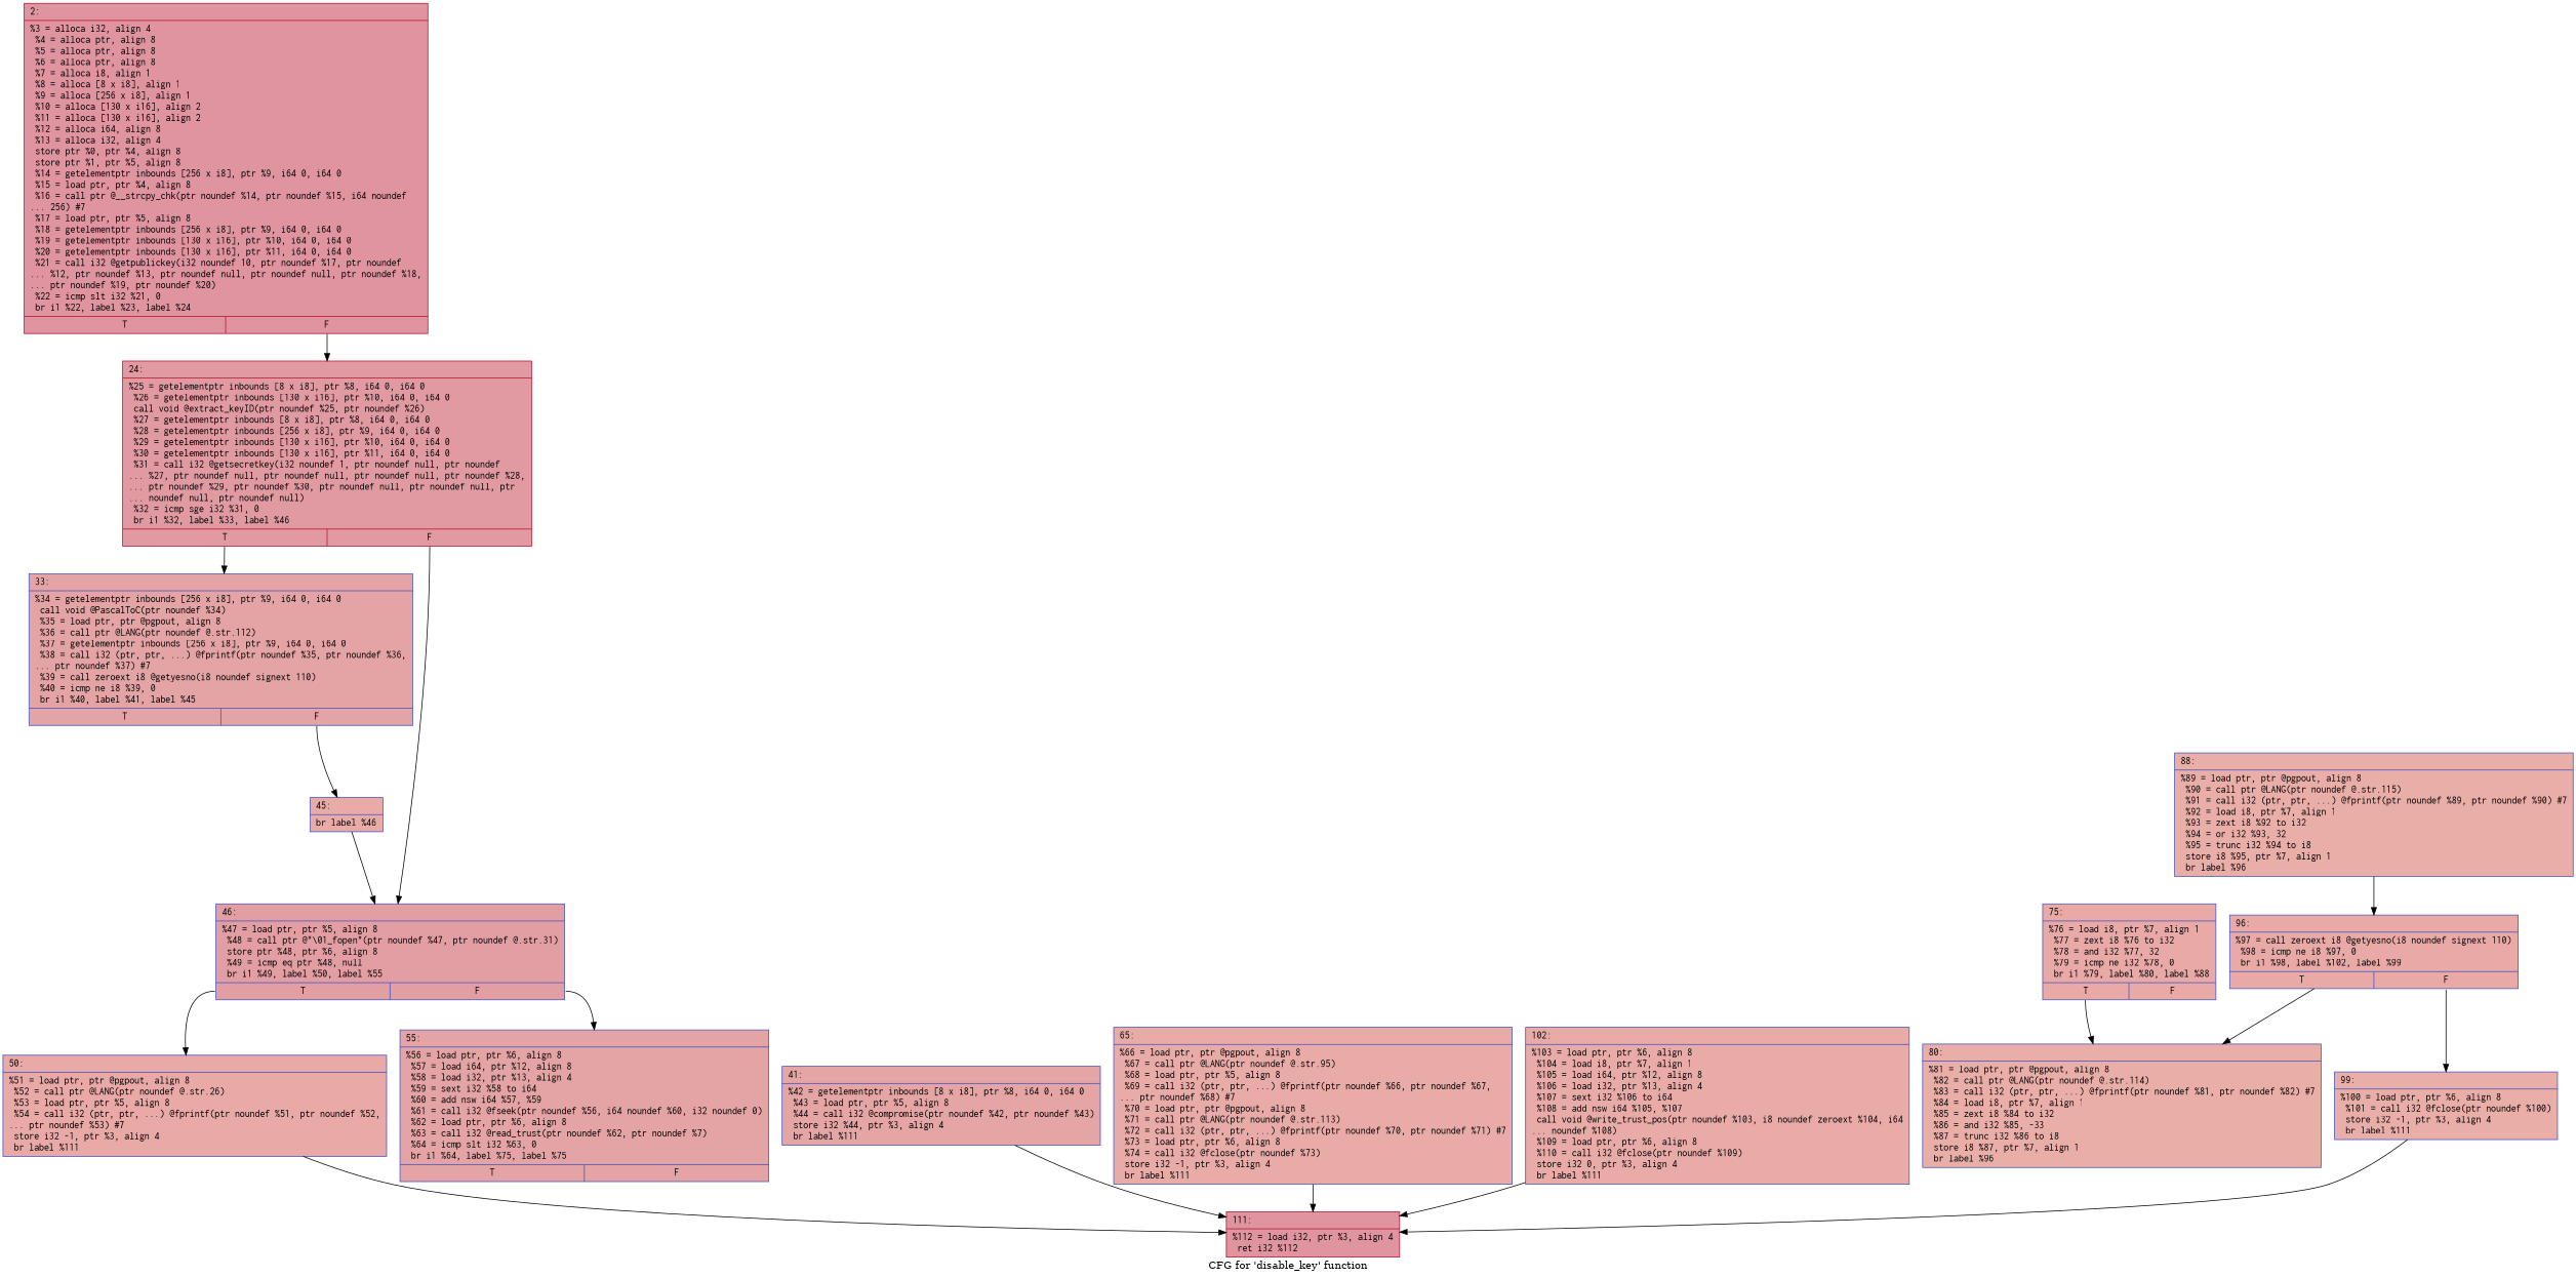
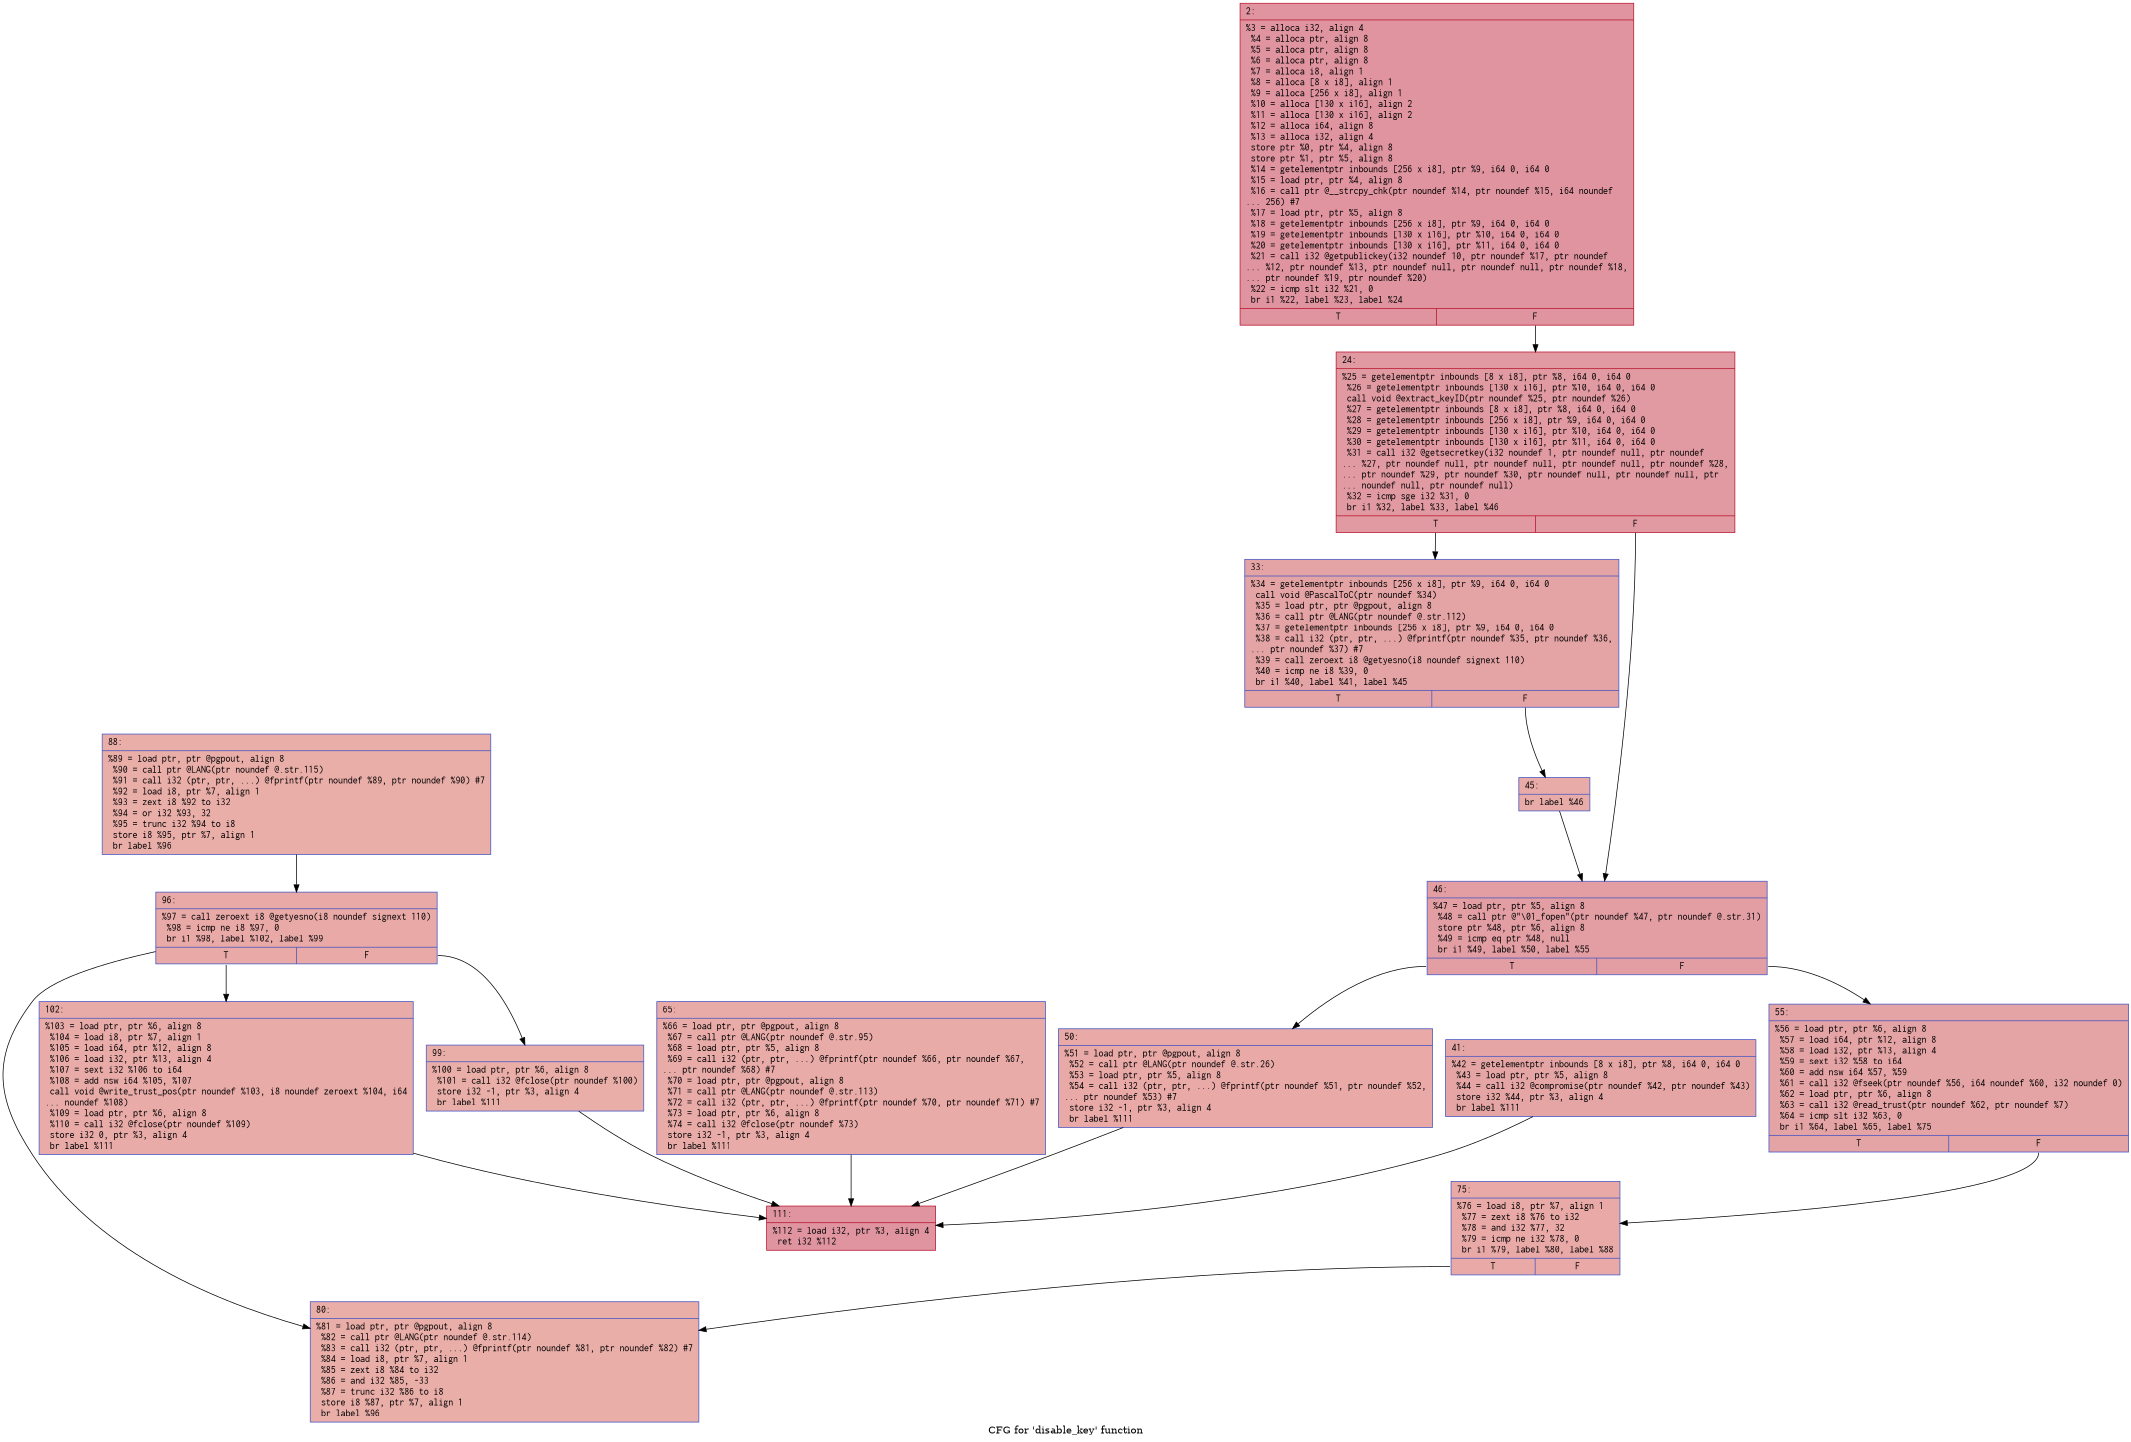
  digraph {
    label="CFG for 'disable_key' function"
    node [color="#3d50c3ff" fillcolor="#cc403a70" fontname=Courier shape=record style=filled]
    n1 [color="#b70d28ff" fillcolor="#b70d2870" label="{2:\l|  %3 = alloca i32, align 4\l  %4 = alloca ptr, align 8\l  %5 = alloca ptr, align 8\l  %6 = alloca ptr, align 8\l  %7 = alloca i8, align 1\l  %8 = alloca [8 x i8], align 1\l  %9 = alloca [256 x i8], align 1\l  %10 = alloca [130 x i16], align 2\l  %11 = alloca [130 x i16], align 2\l  %12 = alloca i64, align 8\l  %13 = alloca i32, align 4\l  store ptr %0, ptr %4, align 8\l  store ptr %1, ptr %5, align 8\l  %14 = getelementptr inbounds [256 x i8], ptr %9, i64 0, i64 0\l  %15 = load ptr, ptr %4, align 8\l  %16 = call ptr @__strcpy_chk(ptr noundef %14, ptr noundef %15, i64 noundef\l... 256) #7\l  %17 = load ptr, ptr %5, align 8\l  %18 = getelementptr inbounds [256 x i8], ptr %9, i64 0, i64 0\l  %19 = getelementptr inbounds [130 x i16], ptr %10, i64 0, i64 0\l  %20 = getelementptr inbounds [130 x i16], ptr %11, i64 0, i64 0\l  %21 = call i32 @getpublickey(i32 noundef 10, ptr noundef %17, ptr noundef\l... %12, ptr noundef %13, ptr noundef null, ptr noundef null, ptr noundef %18,\l... ptr noundef %19, ptr noundef %20)\l  %22 = icmp slt i32 %21, 0\l  br i1 %22, label %23, label %24\l|{<s0>T|<s1>F}}"]
    n2 [color="#b70d28ff" fillcolor="#bb1b2c70" label="{24:\l|  %25 = getelementptr inbounds [8 x i8], ptr %8, i64 0, i64 0\l  %26 = getelementptr inbounds [130 x i16], ptr %10, i64 0, i64 0\l  call void @extract_keyID(ptr noundef %25, ptr noundef %26)\l  %27 = getelementptr inbounds [8 x i8], ptr %8, i64 0, i64 0\l  %28 = getelementptr inbounds [256 x i8], ptr %9, i64 0, i64 0\l  %29 = getelementptr inbounds [130 x i16], ptr %10, i64 0, i64 0\l  %30 = getelementptr inbounds [130 x i16], ptr %11, i64 0, i64 0\l  %31 = call i32 @getsecretkey(i32 noundef 1, ptr noundef null, ptr noundef\l... %27, ptr noundef null, ptr noundef null, ptr noundef null, ptr noundef %28,\l... ptr noundef %29, ptr noundef %30, ptr noundef null, ptr noundef null, ptr\l... noundef null, ptr noundef null)\l  %32 = icmp sge i32 %31, 0\l  br i1 %32, label %33, label %46\l|{<s0>T|<s1>F}}"]
    n3 [fillcolor="#c32e3170" label="{33:\l|  %34 = getelementptr inbounds [256 x i8], ptr %9, i64 0, i64 0\l  call void @PascalToC(ptr noundef %34)\l  %35 = load ptr, ptr @pgpout, align 8\l  %36 = call ptr @LANG(ptr noundef @.str.112)\l  %37 = getelementptr inbounds [256 x i8], ptr %9, i64 0, i64 0\l  %38 = call i32 (ptr, ptr, ...) @fprintf(ptr noundef %35, ptr noundef %36,\l... ptr noundef %37) #7\l  %39 = call zeroext i8 @getyesno(i8 noundef signext 110)\l  %40 = icmp ne i8 %39, 0\l  br i1 %40, label %41, label %45\l|{<s0>T|<s1>F}}"]
    n4 [fillcolor="#be242e70" label="{46:\l|  %47 = load ptr, ptr %5, align 8\l  %48 = call ptr @\"\\01_fopen\"(ptr noundef %47, ptr noundef @.str.31)\l  store ptr %48, ptr %6, align 8\l  %49 = icmp eq ptr %48, null\l  br i1 %49, label %50, label %55\l|{<s0>T|<s1>F}}"]
    n5 [color="#b70d28ff" fillcolor="#b70d2870" label="{111:\l|  %112 = load i32, ptr %3, align 4\l  ret i32 %112\l}"]
    n6 [label="{45:\l|  br label %46\l}"]
    n7 [fillcolor="#ca3b3770" label="{50:\l|  %51 = load ptr, ptr @pgpout, align 8\l  %52 = call ptr @LANG(ptr noundef @.str.26)\l  %53 = load ptr, ptr %5, align 8\l  %54 = call i32 (ptr, ptr, ...) @fprintf(ptr noundef %51, ptr noundef %52,\l... ptr noundef %53) #7\l  store i32 -1, ptr %3, align 4\l  br label %111\l}"]
-   n8 [fillcolor="#c32e3170" label="{55:\l|  %56 = load ptr, ptr %6, align 8\l  %57 = load i64, ptr %12, align 8\l  %58 = load i32, ptr %13, align 4\l  %59 = sext i32 %58 to i64\l  %60 = add nsw i64 %57, %59\l  %61 = call i32 @fseek(ptr noundef %56, i64 noundef %60, i32 noundef 0)\l  %62 = load ptr, ptr %6, align 8\l  %63 = call i32 @read_trust(ptr noundef %62, ptr noundef %7)\l  %64 = icmp slt i32 %63, 0\l  br i1 %64, label %75, label %75\l|{<s0>T|<s1>F}}"]
+   n8 [fillcolor="#c32e3170" label="{55:\l|  %56 = load ptr, ptr %6, align 8\l  %57 = load i64, ptr %12, align 8\l  %58 = load i32, ptr %13, align 4\l  %59 = sext i32 %58 to i64\l  %60 = add nsw i64 %57, %59\l  %61 = call i32 @fseek(ptr noundef %56, i64 noundef %60, i32 noundef 0)\l  %62 = load ptr, ptr %6, align 8\l  %63 = call i32 @read_trust(ptr noundef %62, ptr noundef %7)\l  %64 = icmp slt i32 %63, 0\l  br i1 %64, label %65, label %75\l|{<s0>T|<s1>F}}"]
    n9 [fillcolor="#c5333470" label="{41:\l|  %42 = getelementptr inbounds [8 x i8], ptr %8, i64 0, i64 0\l  %43 = load ptr, ptr %5, align 8\l  %44 = call i32 @compromise(ptr noundef %42, ptr noundef %43)\l  store i32 %44, ptr %3, align 4\l  br label %111\l}"]
    n10 [fillcolor="#ca3b3770" label="{75:\l|  %76 = load i8, ptr %7, align 1\l  %77 = zext i8 %76 to i32\l  %78 = and i32 %77, 32\l  %79 = icmp ne i32 %78, 0\l  br i1 %79, label %80, label %88\l|{<s0>T|<s1>F}}"]
    n11 [label="{65:\l|  %66 = load ptr, ptr @pgpout, align 8\l  %67 = call ptr @LANG(ptr noundef @.str.95)\l  %68 = load ptr, ptr %5, align 8\l  %69 = call i32 (ptr, ptr, ...) @fprintf(ptr noundef %66, ptr noundef %67,\l... ptr noundef %68) #7\l  %70 = load ptr, ptr @pgpout, align 8\l  %71 = call ptr @LANG(ptr noundef @.str.113)\l  %72 = call i32 (ptr, ptr, ...) @fprintf(ptr noundef %70, ptr noundef %71) #7\l  %73 = load ptr, ptr %6, align 8\l  %74 = call i32 @fclose(ptr noundef %73)\l  store i32 -1, ptr %3, align 4\l  br label %111\l}"]
    n12 [fillcolor="#d0473d70" label="{80:\l|  %81 = load ptr, ptr @pgpout, align 8\l  %82 = call ptr @LANG(ptr noundef @.str.114)\l  %83 = call i32 (ptr, ptr, ...) @fprintf(ptr noundef %81, ptr noundef %82) #7\l  %84 = load i8, ptr %7, align 1\l  %85 = zext i8 %84 to i32\l  %86 = and i32 %85, -33\l  %87 = trunc i32 %86 to i8\l  store i8 %87, ptr %7, align 1\l  br label %96\l}"]
    n13 [fillcolor="#d0473d70" label="{88:\l|  %89 = load ptr, ptr @pgpout, align 8\l  %90 = call ptr @LANG(ptr noundef @.str.115)\l  %91 = call i32 (ptr, ptr, ...) @fprintf(ptr noundef %89, ptr noundef %90) #7\l  %92 = load i8, ptr %7, align 1\l  %93 = zext i8 %92 to i32\l  %94 = or i32 %93, 32\l  %95 = trunc i32 %94 to i8\l  store i8 %95, ptr %7, align 1\l  br label %96\l}"]
    n14 [fillcolor="#ca3b3770" label="{96:\l|  %97 = call zeroext i8 @getyesno(i8 noundef signext 110)\l  %98 = icmp ne i8 %97, 0\l  br i1 %98, label %102, label %99\l|{<s0>T|<s1>F}}"]
    n15 [label="{102:\l|  %103 = load ptr, ptr %6, align 8\l  %104 = load i8, ptr %7, align 1\l  %105 = load i64, ptr %12, align 8\l  %106 = load i32, ptr %13, align 4\l  %107 = sext i32 %106 to i64\l  %108 = add nsw i64 %105, %107\l  call void @write_trust_pos(ptr noundef %103, i8 noundef zeroext %104, i64\l... noundef %108)\l  %109 = load ptr, ptr %6, align 8\l  %110 = call i32 @fclose(ptr noundef %109)\l  store i32 0, ptr %3, align 4\l  br label %111\l}"]
    n16 [fillcolor="#d0473d70" label="{99:\l|  %100 = load ptr, ptr %6, align 8\l  %101 = call i32 @fclose(ptr noundef %100)\l  store i32 -1, ptr %3, align 4\l  br label %111\l}"]
    n1 -> n2 [tailport=s1]
    n2 -> n3 [tailport=s0]
    n2 -> n4 [tailport=s1]
    n3 -> n6 [tailport=s1]
    n4 -> n7 [tailport=s0]
    n4 -> n8 [tailport=s1]
    n6 -> n4
    n7 -> n5
+   n8 -> n10 [tailport=s1]
    n9 -> n5
    n10 -> n12 [tailport=s0]
    n11 -> n5
    n13 -> n14
    n14 -> n12
+   n14 -> n15 [tailport=s0]
    n14 -> n16 [tailport=s1]
    n15 -> n5
    n16 -> n5
  }
